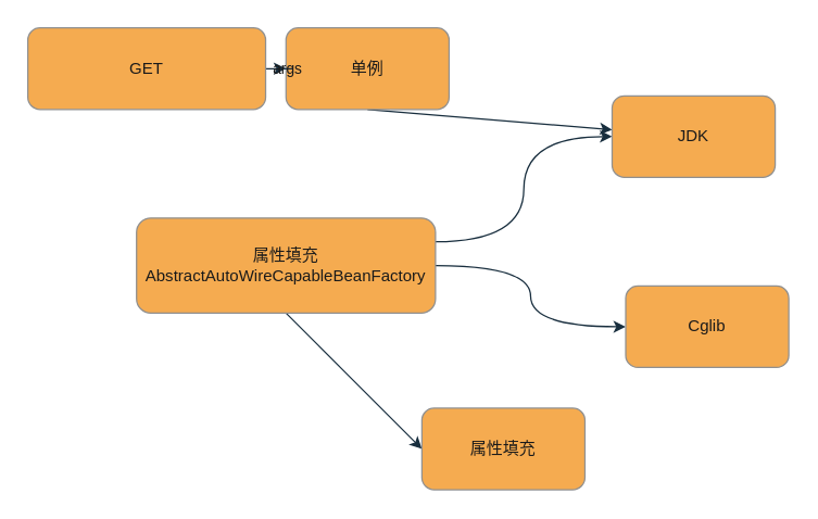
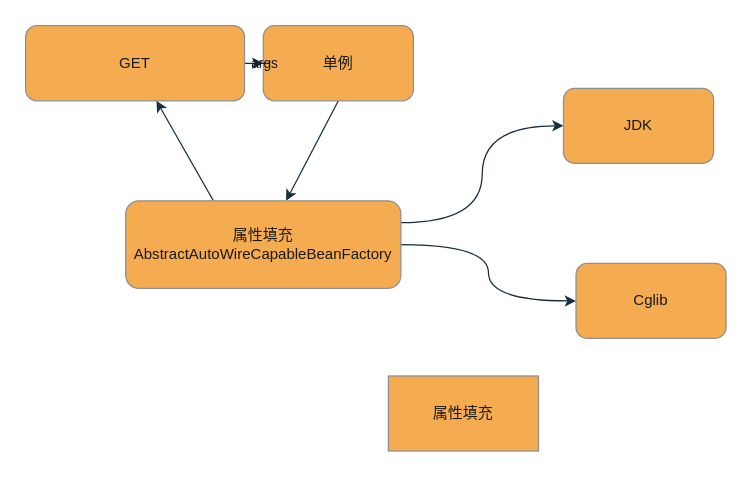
  <mxCell id="0" />
  <mxCell id="1" parent="0" />
- <mxCell id="2" style="rounded=0;orthogonalLoop=1;jettySize=auto;html=1;exitX=0.5;exitY=1;exitDx=0;exitDy=0;labelBackgroundColor=none;strokeColor=#182E3E;fontColor=default;" parent="1" source="3" target="11" edge="1"><mxGeometry relative="1" as="geometry" /></mxCell>
+ <mxCell id="2" style="rounded=0;orthogonalLoop=1;jettySize=auto;html=1;exitX=0.5;exitY=1;exitDx=0;exitDy=0;labelBackgroundColor=none;strokeColor=#182E3E;fontColor=default;" parent="1" source="3" target="10" edge="1"><mxGeometry relative="1" as="geometry" /></mxCell>
  <mxCell id="3" value="单例" style="rounded=1;whiteSpace=wrap;html=1;labelBackgroundColor=none;fillColor=#F5AB50;strokeColor=#909090;fontColor=#1A1A1A;" parent="1" vertex="1"><mxGeometry x="210" y="20" width="120" height="60" as="geometry" /></mxCell>
  <mxCell id="4" style="edgeStyle=orthogonalEdgeStyle;rounded=0;orthogonalLoop=1;jettySize=auto;html=1;exitX=1;exitY=0.5;exitDx=0;exitDy=0;labelBackgroundColor=none;strokeColor=#182E3E;fontColor=default;" parent="1" source="6" target="3" edge="1"><mxGeometry relative="1" as="geometry" /></mxCell>
  <mxCell id="5" value="args" style="edgeLabel;html=1;align=center;verticalAlign=middle;resizable=0;points=[];labelBackgroundColor=none;fontColor=#1A1A1A;" parent="4" vertex="1" connectable="0"><mxGeometry x="-0.24" y="-2" relative="1" as="geometry"><mxPoint y="1" as="offset" /></mxGeometry></mxCell>
  <mxCell id="6" value="GET" style="rounded=1;whiteSpace=wrap;html=1;labelBackgroundColor=none;fillColor=#F5AB50;strokeColor=#909090;fontColor=#1A1A1A;" parent="1" vertex="1"><mxGeometry x="20" y="20" width="175" height="60" as="geometry" /></mxCell>
  <mxCell id="7" style="edgeStyle=orthogonalEdgeStyle;rounded=0;orthogonalLoop=1;jettySize=auto;html=1;exitX=1;exitY=0.25;exitDx=0;exitDy=0;entryX=0;entryY=0.5;entryDx=0;entryDy=0;labelBackgroundColor=none;strokeColor=#182E3E;fontColor=default;curved=1;" parent="1" source="10" target="11" edge="1"><mxGeometry relative="1" as="geometry" /></mxCell>
  <mxCell id="8" style="edgeStyle=orthogonalEdgeStyle;rounded=0;orthogonalLoop=1;jettySize=auto;html=1;exitX=1;exitY=0.5;exitDx=0;exitDy=0;entryX=0;entryY=0.5;entryDx=0;entryDy=0;labelBackgroundColor=none;strokeColor=#182E3E;fontColor=default;curved=1;" parent="1" source="10" target="12" edge="1"><mxGeometry relative="1" as="geometry" /></mxCell>
- <mxCell id="9" style="rounded=0;orthogonalLoop=1;jettySize=auto;html=1;exitX=0.5;exitY=1;exitDx=0;exitDy=0;entryX=0;entryY=0.5;entryDx=0;entryDy=0;labelBackgroundColor=none;strokeColor=#182E3E;fontColor=default;" parent="1" source="10" target="13" edge="1"><mxGeometry relative="1" as="geometry" /></mxCell>
+ <mxCell id="9" style="rounded=0;orthogonalLoop=1;jettySize=auto;html=1;exitX=0.5;exitY=1;exitDx=0;exitDy=0;labelBackgroundColor=none;strokeColor=#182E3E;fontColor=default;" parent="1" source="10" target="6" edge="1"><mxGeometry relative="1" as="geometry" /></mxCell>
  <mxCell id="10" value="属性填充&lt;br&gt;AbstractAutoWireCapableBeanFactory" style="rounded=1;whiteSpace=wrap;html=1;strokeColor=#909090;labelBackgroundColor=none;fillColor=#F5AB50;fontColor=#1A1A1A;" parent="1" vertex="1"><mxGeometry x="100" y="160" width="220" height="70" as="geometry" /></mxCell>
  <mxCell id="11" value="JDK" style="rounded=1;whiteSpace=wrap;html=1;labelBackgroundColor=none;fillColor=#F5AB50;strokeColor=#909090;fontColor=#1A1A1A;" parent="1" vertex="1"><mxGeometry x="450" y="70" width="120" height="60" as="geometry" /></mxCell>
  <mxCell id="12" value="Cglib" style="rounded=1;whiteSpace=wrap;html=1;labelBackgroundColor=none;fillColor=#F5AB50;strokeColor=#909090;fontColor=#1A1A1A;" parent="1" vertex="1"><mxGeometry x="460" y="210" width="120" height="60" as="geometry" /></mxCell>
- <mxCell id="13" value="属性填充" style="rounded=1;whiteSpace=wrap;html=1;strokeColor=#909090;labelBackgroundColor=none;fillColor=#F5AB50;fontColor=#1A1A1A;" parent="1" vertex="1"><mxGeometry x="310" y="300" width="120" height="60" as="geometry" /></mxCell>
+ <mxCell id="13" value="属性填充" style="whiteSpace=wrap;html=1;strokeColor=#909090;labelBackgroundColor=none;fillColor=#F5AB50;fontColor=#1A1A1A;rounded=0;" parent="1" vertex="1"><mxGeometry x="310" y="300" width="120" height="60" as="geometry" /></mxCell>
